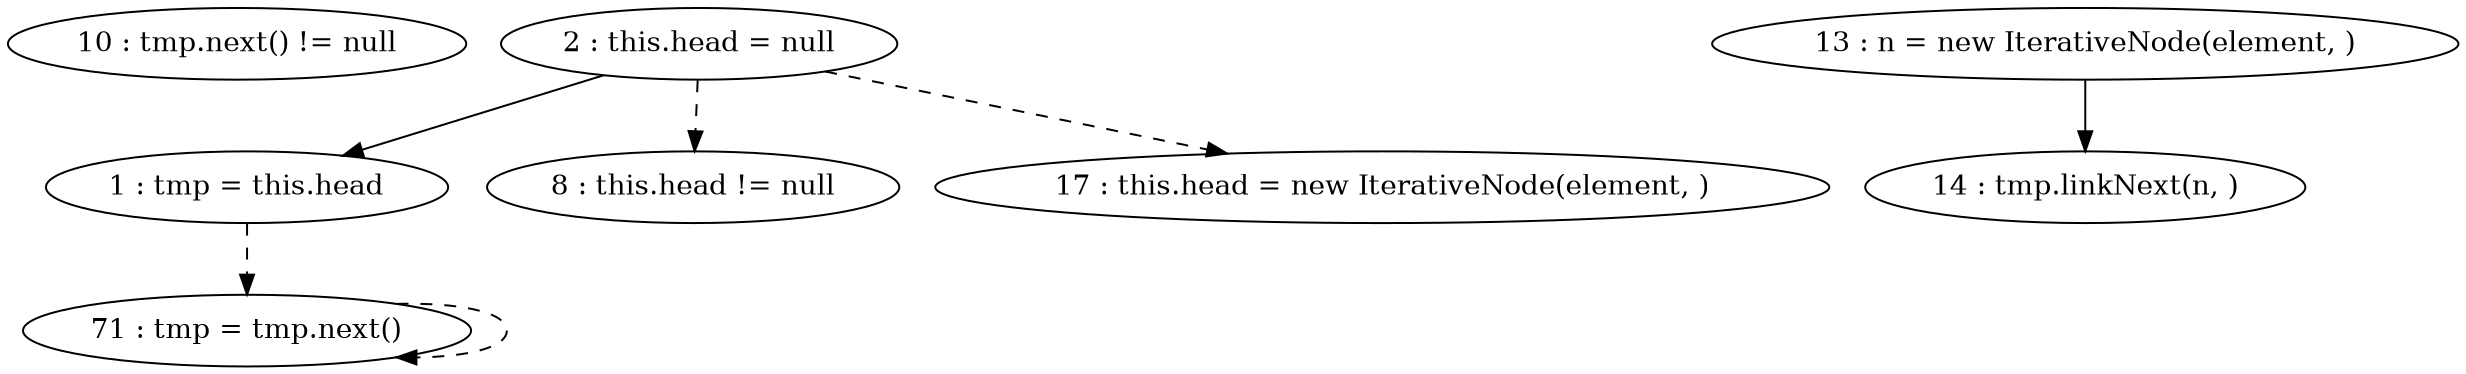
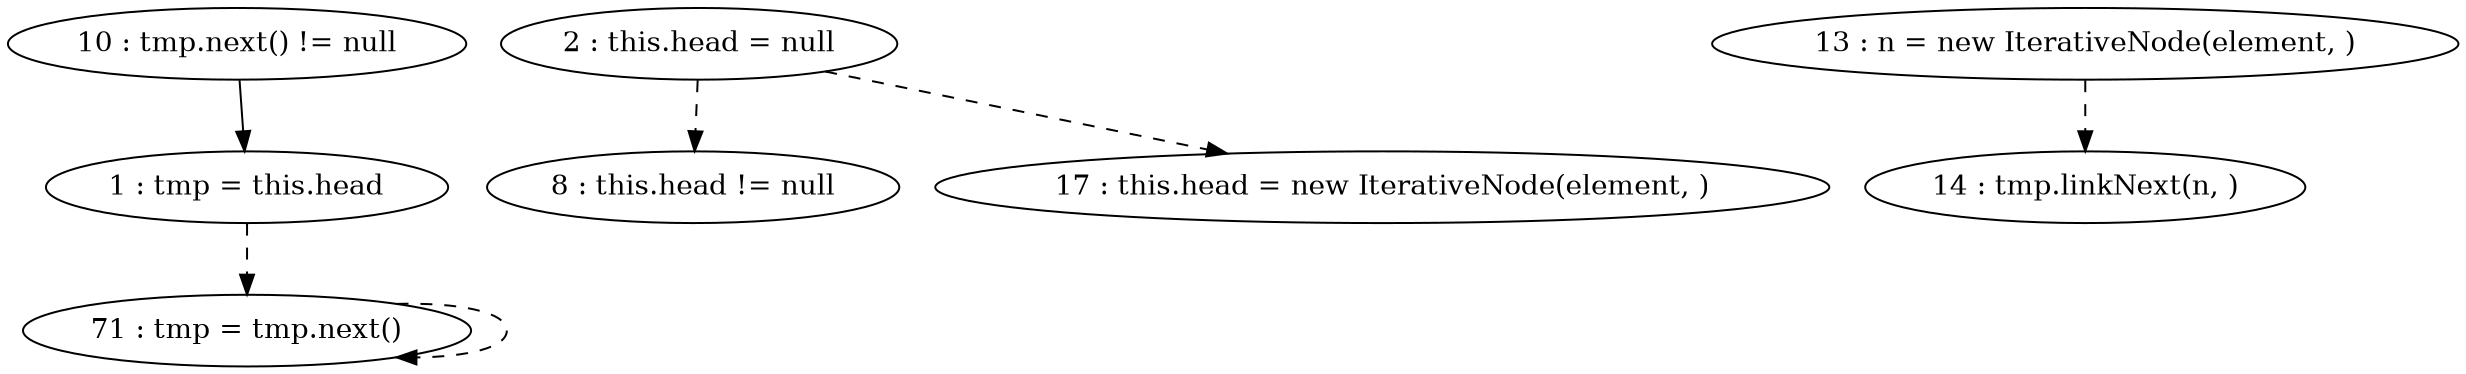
  digraph {
    edge [style=dashed]
    n1 [label="1 : tmp = this.head"]
    "2 : this.head = null"
    "8 : this.head != null"
    "17 : this.head = new IterativeNode(element, )"
    n5 [label="71 : tmp = tmp.next()"]
    "10 : tmp.next() != null"
    "13 : n = new IterativeNode(element, )"
    "14 : tmp.linkNext(n, )"
    n1 -> n5
-   "2 : this.head = null" -> n1 [style=""]
+   "10 : tmp.next() != null" -> n1 [style=""]
    "2 : this.head = null" -> "8 : this.head != null"
    "2 : this.head = null" -> "17 : this.head = new IterativeNode(element, )"
    n5 -> n5
-   "13 : n = new IterativeNode(element, )" -> "14 : tmp.linkNext(n, )" [style=""]
+   "13 : n = new IterativeNode(element, )" -> "14 : tmp.linkNext(n, )"
  }
